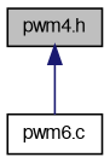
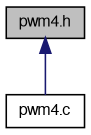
  digraph {
    node [color=black fontname=FreeSans fontsize=10 shape=record style=filled]
    n1 [fillcolor=grey75 fontcolor=black height=0.2 label="pwm4.h" width=0.4]
-   n2 [fillcolor=white height=0.2 label="pwm6.c" width=0.4]
+   n2 [fillcolor=white height=0.2 label="pwm4.c" width=0.4]
    n1 -> n2 [color=midnightblue dir=back fontname=FreeSans fontsize=10 labelfontname=FreeSans labelfontsize=10 style=solid]
  }
